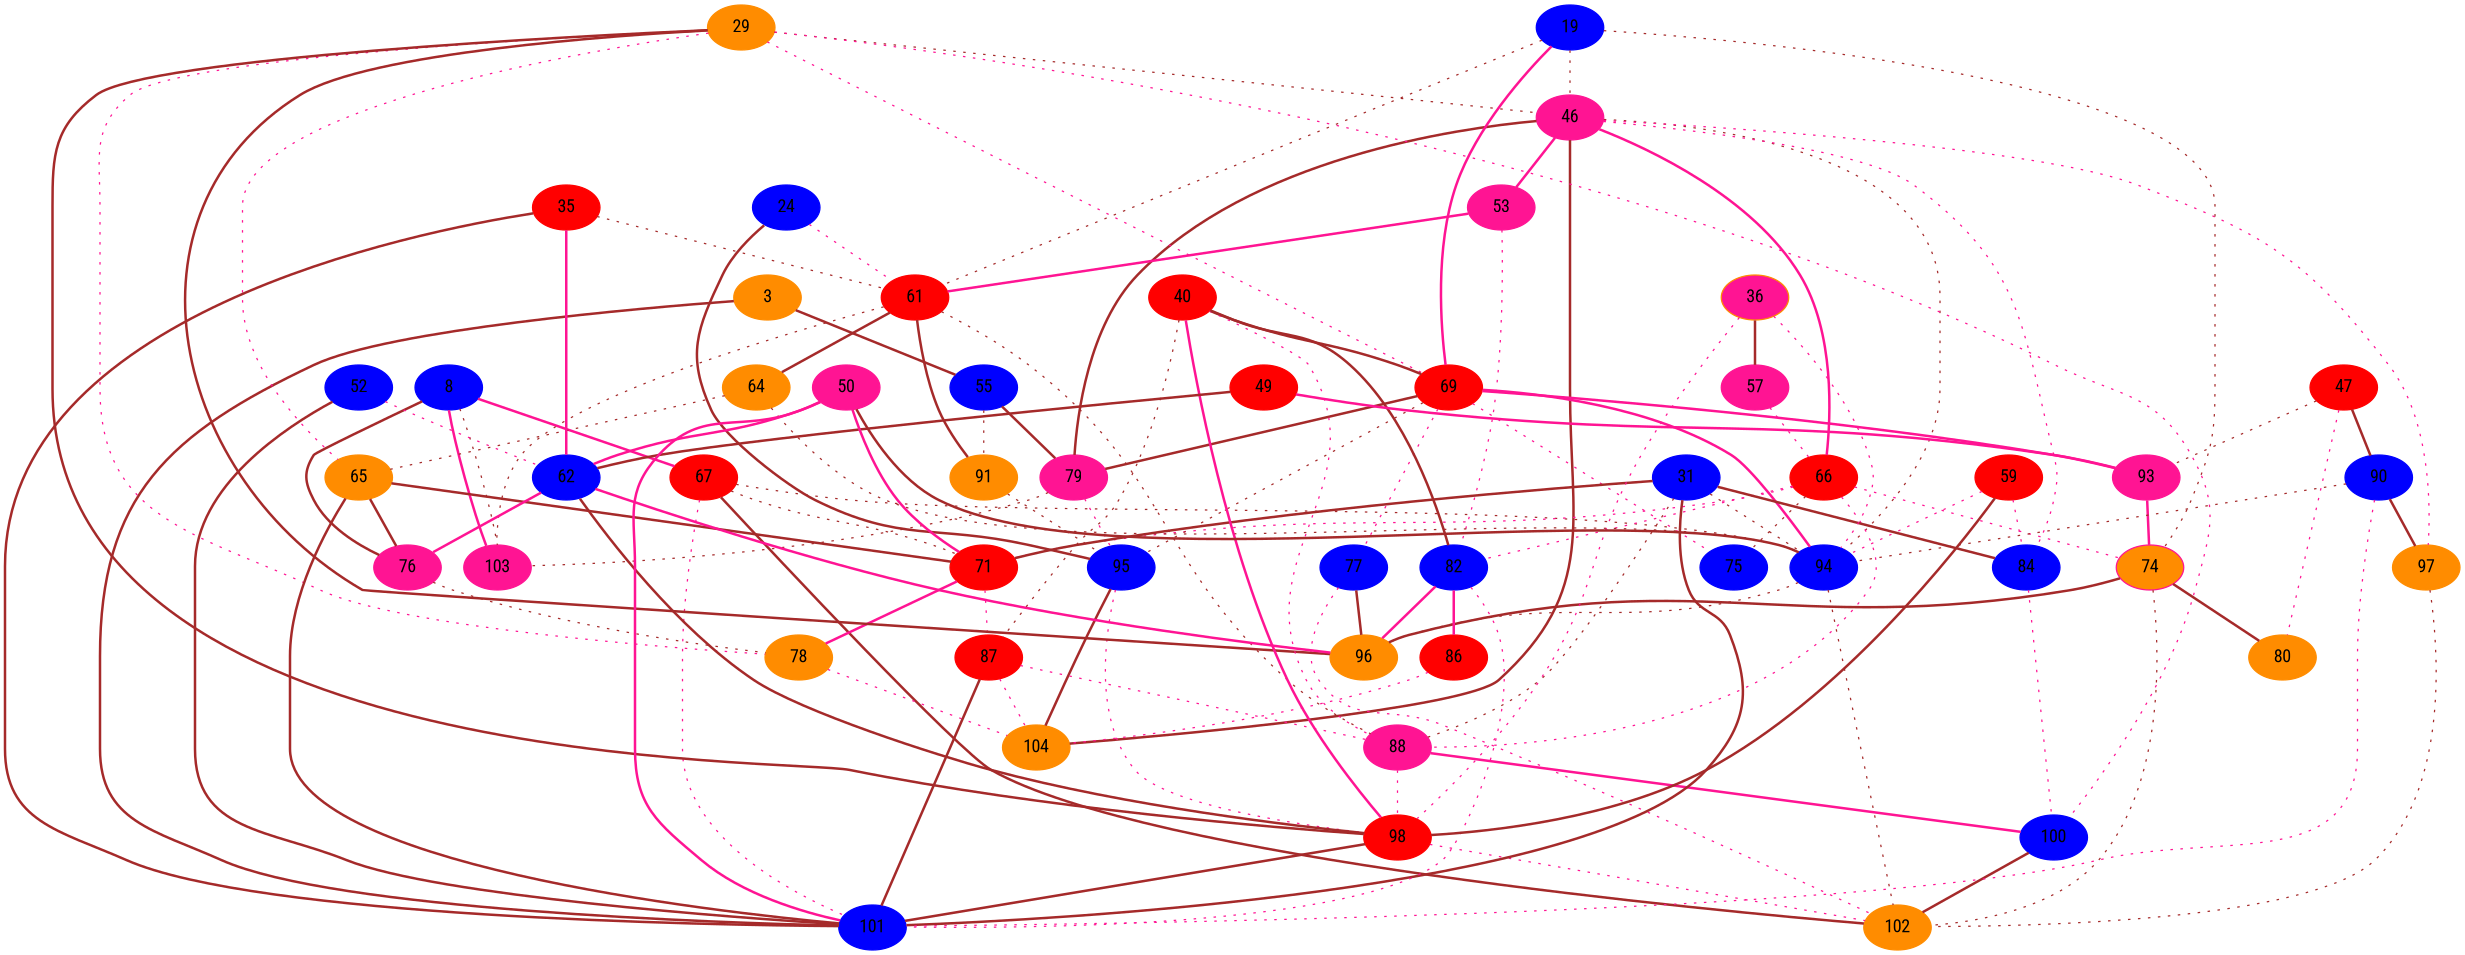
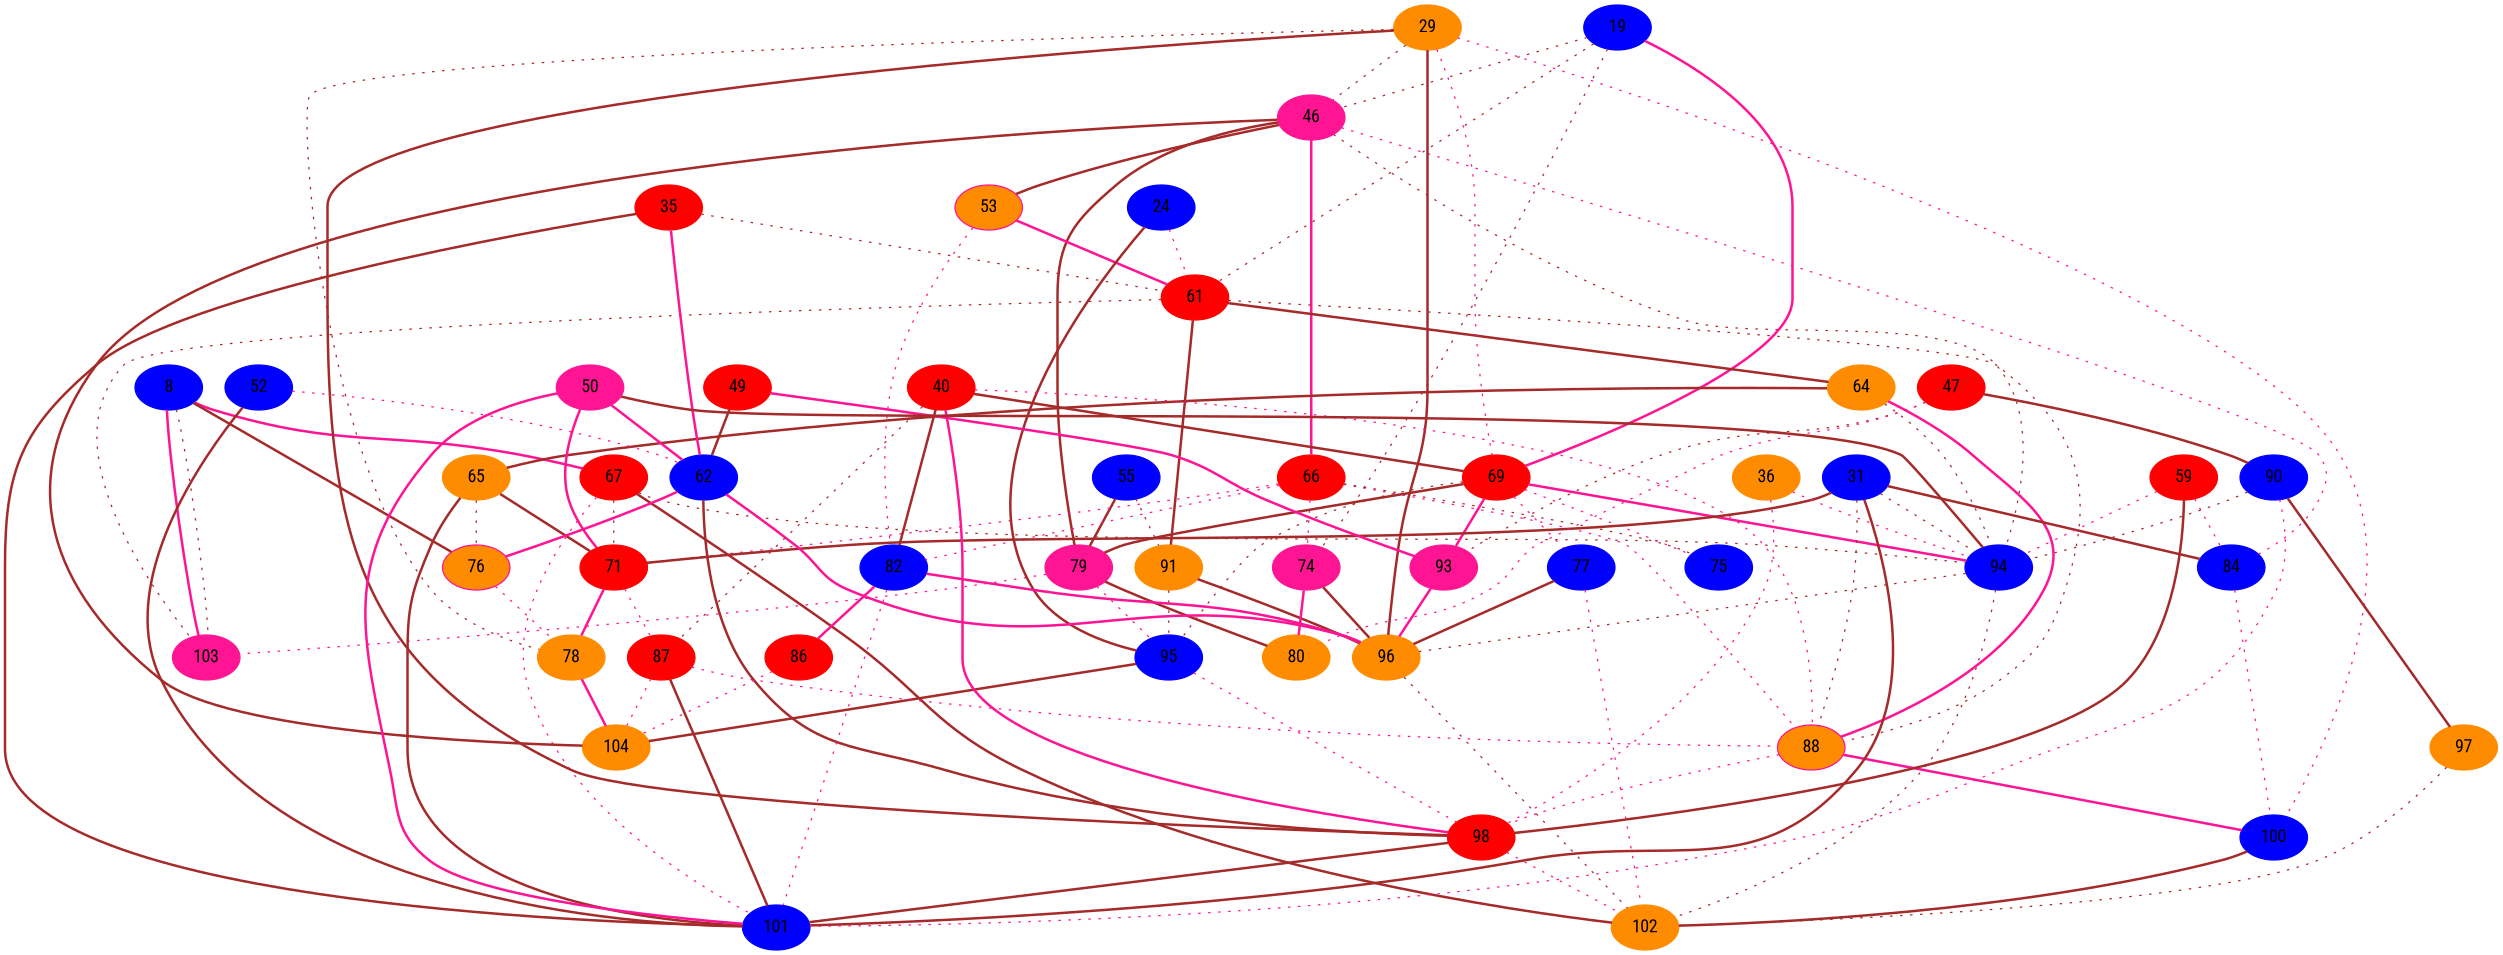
  graph {
    fontname="Roboto Condensed"
    node [color=blue fontname="Roboto Condensed" style=filled]
    edge [color=brown fontname="Roboto Condensed" style=dotted]
-   3 [color=darkorange]
    55
    101 [super="+58"]
    79 [color=deeppink super="+32"]
    91 [color=darkorange super="+7"]
    67 [color=red super="+44"]
    71 [color=red super="+41"]
    94 [super="+92+68"]
    102 [color=darkorange super="+6+99"]
    8
-   76 [color=deeppink]
+   76 [color=deeppink fillcolor=darkorange]
    103 [color=deeppink]
    78 [color=darkorange]
    46 [color=deeppink super="+20+21+45"]
    84 [super="+37"]
-   53 [color=deeppink]
+   53 [color=deeppink fillcolor=darkorange]
    66 [color=red]
    97 [color=darkorange]
    104 [color=darkorange]
    19
    61 [color=red super="+4+54"]
    69 [color=red super="+56"]
-   74 [color=deeppink super="+73" fillcolor=darkorange]
-   88 [color=deeppink super="+34"]
+   74 [color=deeppink super="+73"]
+   88 [color=deeppink super="+34" fillcolor=darkorange]
    64 [color=darkorange super="+2+22"]
    95 [super="+30+81"]
    93 [color=deeppink super="+70"]
    75 [super="+13"]
    77 [super="+15"]
    96 [color=darkorange super="+25+89"]
    80 [color=darkorange super="+42"]
    24
    98 [color=red super="+14+48"]
    29 [color=darkorange super="+28"]
    65 [color=darkorange super="+9"]
    100 [super="+72"]
    87 [color=red super="+60"]
    31
    35 [color=red]
    62 [super="+17"]
-   36 [color=darkorange fillcolor=deeppink]
-   57 [color=deeppink]
+   36 [color=darkorange]
    40 [color=red]
    82 [super="+63"]
    86 [color=red]
    47 [color=red]
    90 [super="+43"]
    49 [color=red]
    50 [color=deeppink]
    52
    59 [color=red]
-   3 -- 55 [style=bold]
-   3 -- 101 [style=bold]
    55 -- 79 [style=bold weight=2]
    55 -- 91
-   79 -- 103
+   79 -- 103 [color=deeppink]
    79 -- 95 [color=deeppink]
+   79 -- 80 [style=bold]
    91 -- 95 [weight=2]
+   91 -- 96 [style=bold weight=2]
    67 -- 101 [color=deeppink]
    67 -- 71
    67 -- 94
    67 -- 102 [style=bold]
    71 -- 78 [color=deeppink style=bold]
    71 -- 87 [color=deeppink]
    94 -- 102
    94 -- 96
    8 -- 67 [color=deeppink style=bold]
    8 -- 76 [style=bold]
    8 -- 103 [color=deeppink style=bold]
    8 -- 103
-   76 -- 78
-   78 -- 104 [color=deeppink]
+   76 -- 78 [color=deeppink]
+   78 -- 104 [color=deeppink style=bold]
    46 -- 79 [style=bold weight=2]
    46 -- 94
    46 -- 84 [color=deeppink]
-   46 -- 53 [color=deeppink style=bold]
+   46 -- 53 [style=bold]
    46 -- 66 [color=deeppink style=bold]
-   46 -- 97 [color=deeppink]
    46 -- 104 [style=bold]
    84 -- 100 [color=deeppink]
    53 -- 61 [color=deeppink style=bold]
    53 -- 82 [color=deeppink]
    66 -- 71 [color=deeppink weight=2]
    66 -- 74 [color=deeppink]
    66 -- 88 [color=deeppink]
    66 -- 75
    66 -- 82 [color=deeppink]
    97 -- 102
    19 -- 46
    19 -- 61
    19 -- 69 [color=deeppink style=bold]
    19 -- 74 [weight=2]
    61 -- 91 [style=bold weight=2]
    61 -- 103
    61 -- 88
    61 -- 64 [style=bold]
    69 -- 79 [style=bold]
    69 -- 94 [color=deeppink style=bold]
    69 -- 95 [weight=2]
    69 -- 93 [color=deeppink style=bold]
    69 -- 75 [color=deeppink]
    69 -- 77 [color=deeppink]
    74 -- 96 [style=bold]
-   74 -- 80 [style=bold]
+   74 -- 80 [color=deeppink style=bold]
    88 -- 98 [color=deeppink]
    88 -- 100 [color=deeppink style=bold]
    64 -- 94 [weight=2]
-   64 -- 65
+   64 -- 88 [color=deeppink style=bold]
+   64 -- 65 [style=bold]
    95 -- 104 [style=bold]
    95 -- 98 [color=deeppink]
-   93 -- 74 [color=deeppink style=bold weight=2]
+   93 -- 96 [color=deeppink style=bold weight=2]
    77 -- 102 [color=deeppink weight=4]
    77 -- 96 [style=bold]
-   74 -- 102 [weight=2]
+   96 -- 102 [weight=2]
    24 -- 61 [color=deeppink]
    24 -- 95 [style=bold]
    98 -- 101 [style=bold]
    98 -- 102 [color=deeppink]
-   29 -- 78 [color=deeppink]
+   29 -- 78
    29 -- 46
    29 -- 69 [color=deeppink weight=2]
    29 -- 96 [style=bold]
    29 -- 98 [style=bold]
-   29 -- 65 [color=deeppink]
    29 -- 100 [color=deeppink]
    65 -- 101 [style=bold]
    65 -- 71 [style=bold]
-   65 -- 76 [style=bold]
+   65 -- 76
    100 -- 102 [style=bold weight=2]
    87 -- 101 [style=bold]
    87 -- 104 [color=deeppink]
    87 -- 88 [color=deeppink]
    31 -- 101 [style=bold weight=2]
    31 -- 71 [style=bold]
    31 -- 94 [weight=2]
    31 -- 84 [style=bold]
    31 -- 88
    35 -- 101 [style=bold]
    35 -- 61
    35 -- 62 [color=deeppink style=bold]
    62 -- 76 [color=deeppink style=bold weight=2]
    62 -- 96 [color=deeppink style=bold weight=2]
    62 -- 98 [style=bold]
    36 -- 94 [color=deeppink weight=2]
    36 -- 98 [color=deeppink weight=2]
-   36 -- 57 [style=bold]
-   57 -- 66 [color=deeppink]
    40 -- 69 [style=bold]
    40 -- 88 [color=deeppink]
    40 -- 98 [color=deeppink style=bold]
    40 -- 87
    40 -- 82 [style=bold]
    82 -- 101 [color=deeppink weight=2]
    82 -- 96 [color=deeppink style=bold]
    82 -- 86 [color=deeppink style=bold]
    86 -- 104 [color=deeppink]
    47 -- 93
    47 -- 80 [color=deeppink]
    47 -- 90 [style=bold weight=2]
    90 -- 101 [color=deeppink]
    90 -- 94
    90 -- 97 [style=bold]
    49 -- 93 [color=deeppink style=bold]
    49 -- 62 [style=bold weight=2]
    50 -- 101 [color=deeppink style=bold]
    50 -- 71 [color=deeppink style=bold]
    50 -- 94 [style=bold]
    50 -- 62 [color=deeppink style=bold]
    52 -- 101 [style=bold]
    52 -- 62 [color=deeppink]
    59 -- 94 [color=deeppink]
    59 -- 84 [color=deeppink]
    59 -- 98 [style=bold weight=2]
  }
